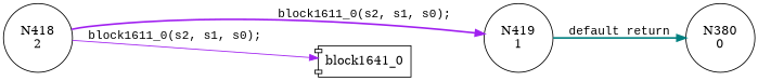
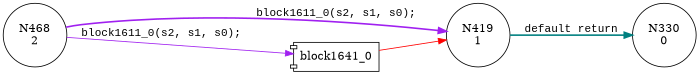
  digraph {
    rankdir=LR
    node [shape=circle]
    edge [color=purple fontname="Courier New" style=bold]
-   n1 [label="N418\n2"]
+   n1 [label="N468\n2"]
    n2 [label="N419\n1"]
    n3 [label=block1641_0 shape=component]
-   n4 [label="N380\n0"]
+   n4 [label="N330\n0"]
    n1 -> n2 [label="block1611_0(s2, s1, s0);"]
    n1 -> n3 [label="block1611_0(s2, s1, s0);" style=solid]
    n2 -> n4 [color=teal label="default return"]
+   n3 -> n2 [color=red style=solid]
  }
